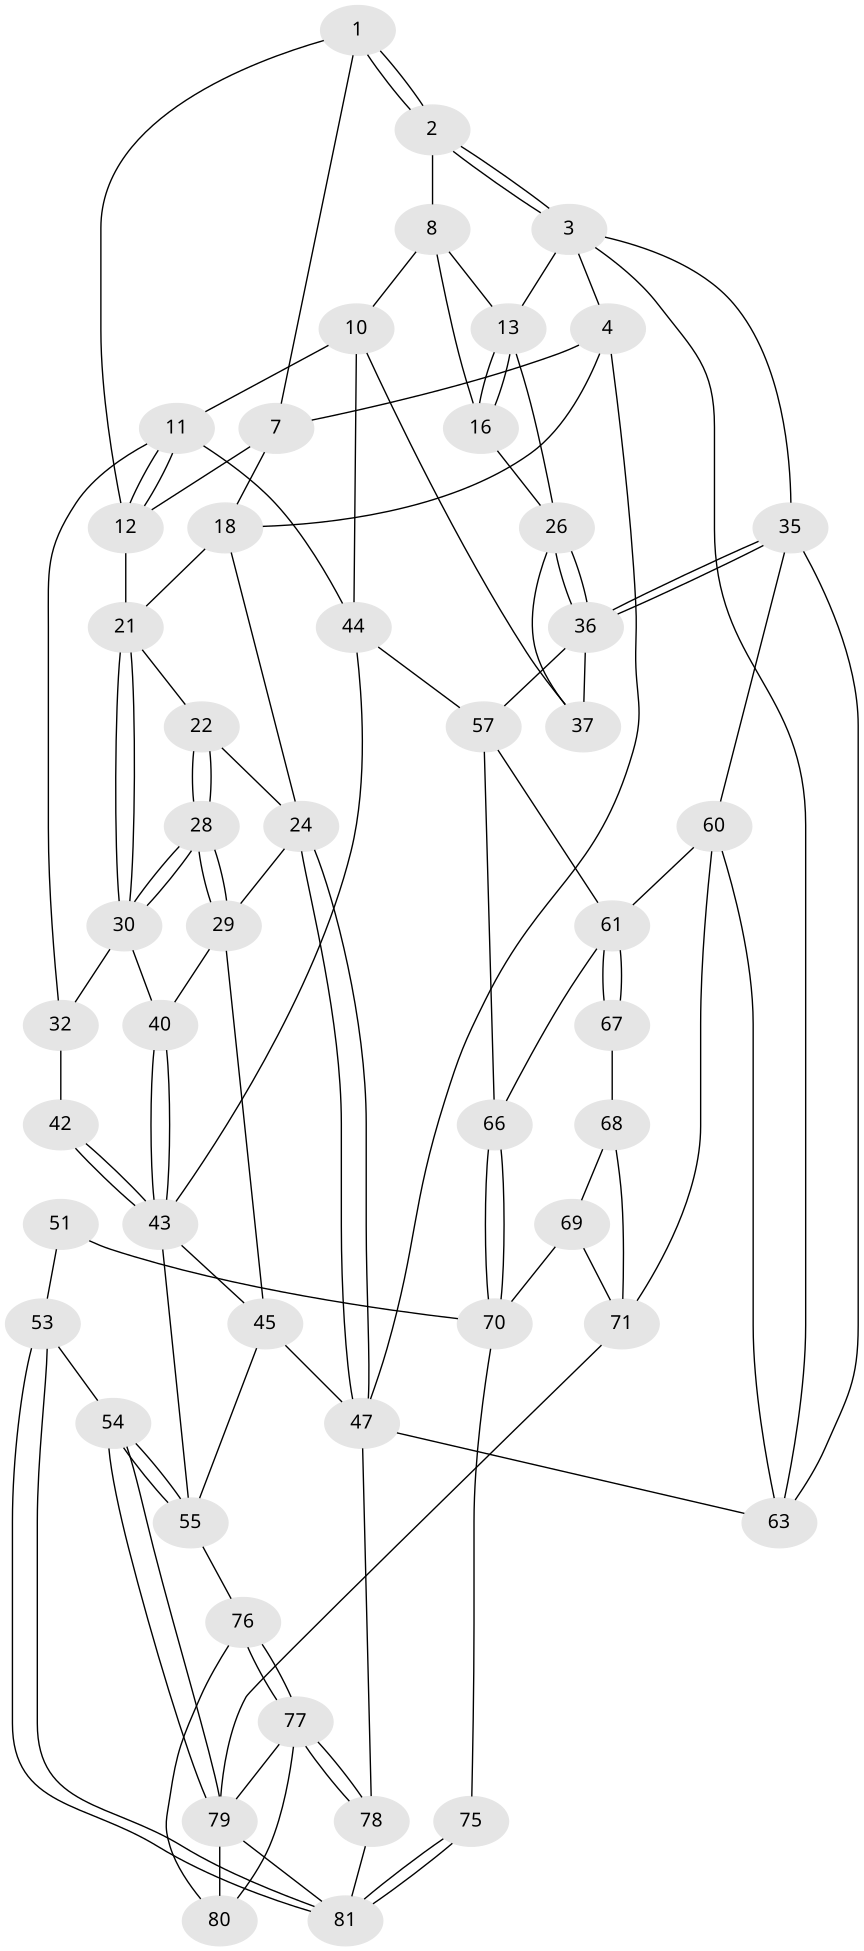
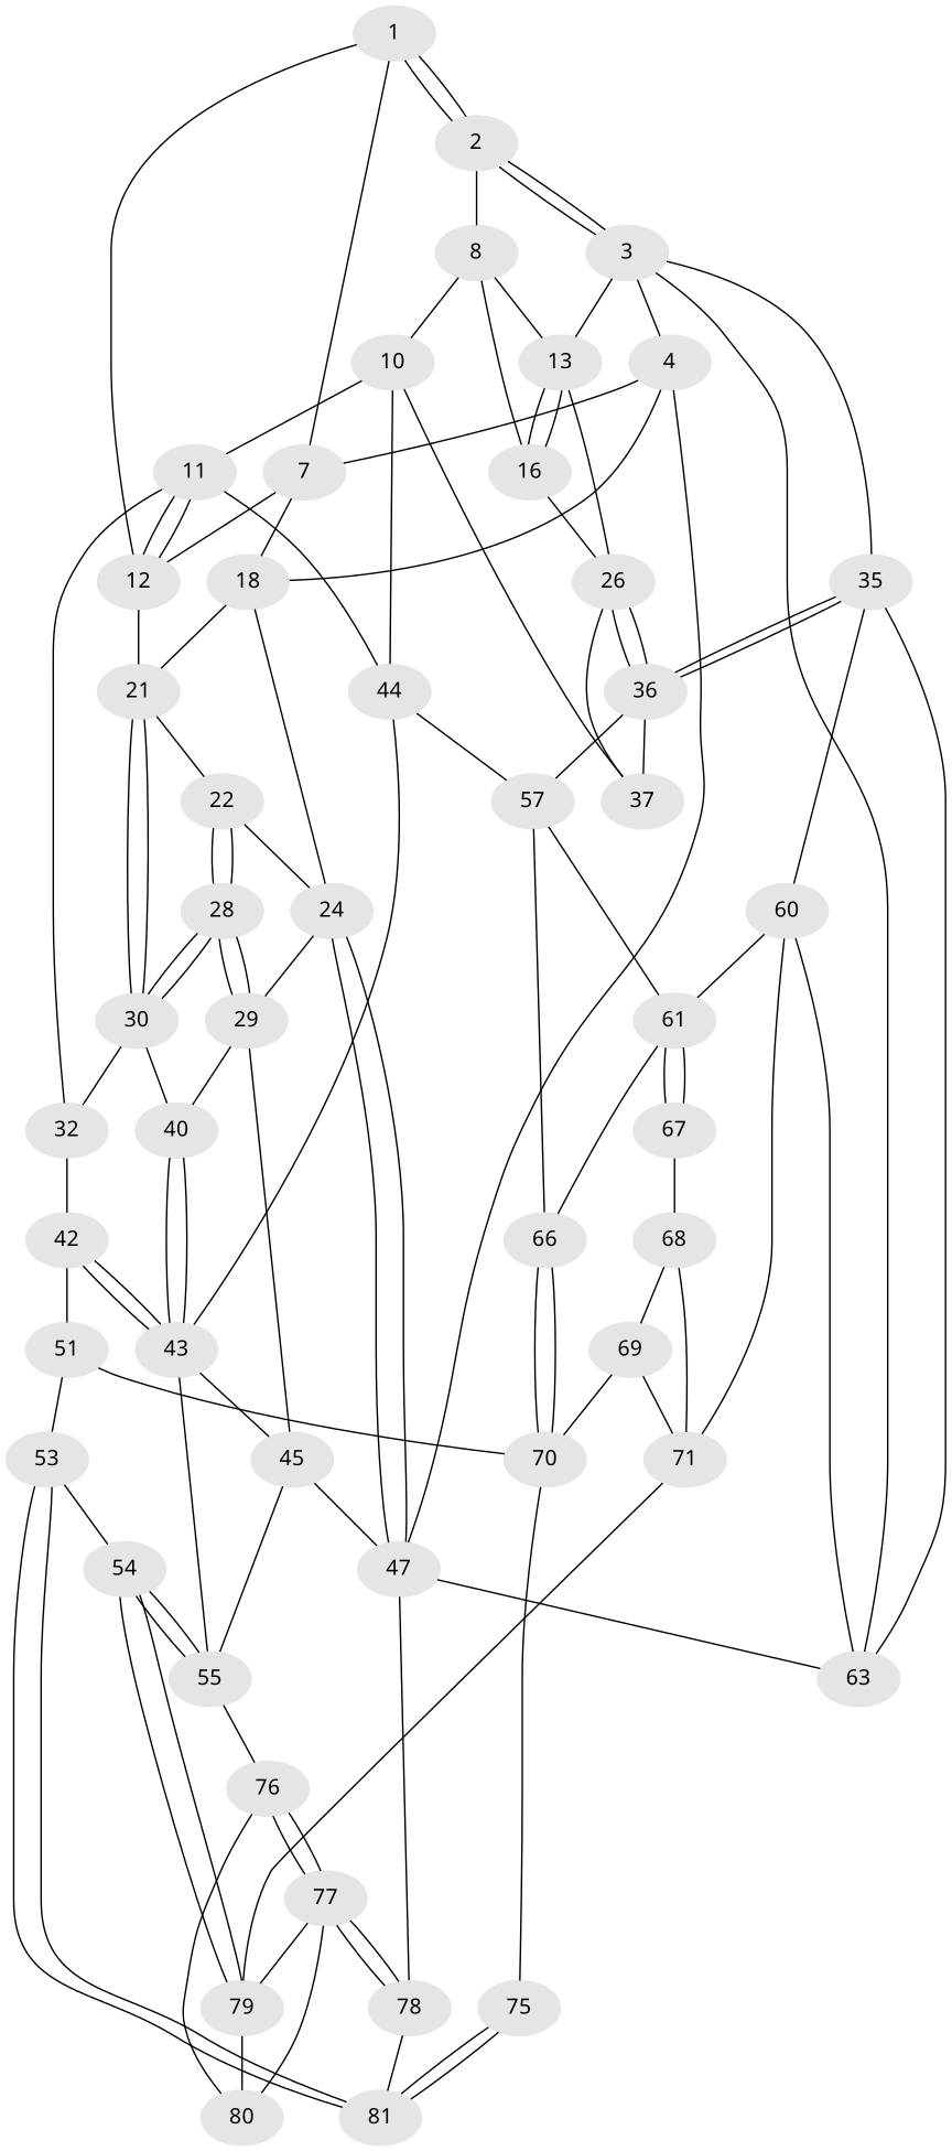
  graph {
    fontname="Noto Sans"
    node [color=gray90 fontname="Noto Sans" style=filled]
    edge [fontname="Noto Sans"]
    1 [super="+6"]
    2
    7 [super="+17"]
    12 [super="+20"]
    3 [super="+15"]
    8 [super="+9"]
    18 [super="+19"]
    21
    4 [super="+5"]
    13 [super="+14"]
    35 [super="+59"]
    63
    10 [super="+38"]
    16
    47 [super="+56"]
    26 [super="+27"]
    36 [super="+39"]
    60 [super="+65"]
    24 [super="+25"]
    78
    11 [super="+31"]
    37
    44 [super="+50"]
    32 [super="+33"]
    57 [super="+58"]
    43 [super="+48"]
    42 [super="+49"]
    22 [super="+23"]
    30 [super="+34"]
    28
    29 [super="+41"]
    40
    45 [super="+46"]
    55 [super="+64"]
    51 [super="+52"]
    61 [super="+62"]
    71 [super="+74"]
    66
    53
    70 [super="+73"]
    76
    81 [super="+82"]
    54
    75
    79 [super="+83"]
    80
    77 [super="+84"]
    67
    68 [super="+72"]
    69
    1 -- 2
    1 -- 2
    1 -- 7
    1 -- 12
    2 -- 3
    2 -- 3
    2 -- 8
    7 -- 12
    7 -- 18
    12 -- 21
    3 -- 4
    3 -- 13
    3 -- 35
    3 -- 63
    8 -- 13
    8 -- 10
    8 -- 16
    18 -- 21
    18 -- 24
    21 -- 22
    21 -- 30
    21 -- 30
    4 -- 7
    4 -- 18
    4 -- 47
    13 -- 16
    13 -- 16
    13 -- 26
    35 -- 63
    35 -- 36
    35 -- 36
    35 -- 60
    10 -- 11
    10 -- 37
    10 -- 44
    16 -- 26
    47 -- 63
    47 -- 78
    26 -- 36
    26 -- 36
    26 -- 37
    36 -- 37
    36 -- 57
    60 -- 63
    60 -- 61
    60 -- 71
    24 -- 47
    24 -- 47
    24 -- 29
    78 -- 81
    11 -- 12
    11 -- 12
    11 -- 44
    11 -- 32
    44 -- 57
    44 -- 43
    32 -- 42 [weight=2]
    57 -- 61
    57 -- 66
    43 -- 45
    43 -- 55
    42 -- 43
    42 -- 43
+   42 -- 51
    22 -- 24
    22 -- 28
    22 -- 28
    30 -- 32
    30 -- 40
    28 -- 30
    28 -- 30
    28 -- 29
    28 -- 29
    29 -- 40
    29 -- 45
    40 -- 43
    40 -- 43
    45 -- 47
    45 -- 55
    55 -- 76
    51 -- 53
    51 -- 70
    61 -- 66
    61 -- 67
    61 -- 67
    71 -- 79
    66 -- 70
    66 -- 70
    53 -- 81
    53 -- 81
    53 -- 54
    70 -- 75
    76 -- 80
    76 -- 77
    76 -- 77
    54 -- 55
    54 -- 55
    54 -- 79
    54 -- 79
    75 -- 81
    75 -- 81
-   79 -- 81
    79 -- 80
    77 -- 78
    77 -- 78
    77 -- 79
    77 -- 80
    67 -- 68 [weight=2]
    68 -- 71
    68 -- 69
    69 -- 71
    69 -- 70
  }
